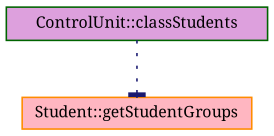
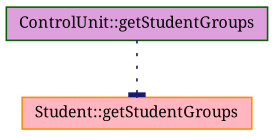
  digraph {
    rankdir=TB
    fontname="Noto Serif"
    node [fontname="Noto Serif" fontsize=10 shape=record style=filled]
-   n1 [color=darkgreen fillcolor=plum fontcolor=black height=0.2 label="ControlUnit::classStudents" width=0.4]
+   n1 [color=darkgreen fillcolor=plum fontcolor=black height=0.2 label="ControlUnit::getStudentGroups" width=0.4]
    n2 [color=darkorange fillcolor=lightpink height=0.2 label="Student::getStudentGroups" width=0.4]
    n1 -> n2 [color=midnightblue fontname="Noto Serif" fontsize=10 labelfontname=Helvetica labelfontsize=10 style=dotted arrowhead=tee]
  }
